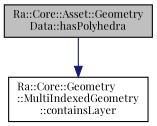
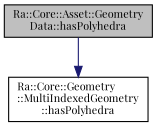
  digraph {
    rankdir=TB
    fontname="Playfair Display"
    node [color=black fontname="Playfair Display" fontsize=10 shape=record style=filled]
    n1 [fillcolor=grey75 fontcolor=black height=0.2 label="Ra::Core::Asset::Geometry\lData::hasPolyhedra" width=0.4]
-   n2 [fillcolor=white height=0.2 label="Ra::Core::Geometry\l::MultiIndexedGeometry\l::containsLayer" width=0.4]
+   n2 [fillcolor=white height=0.2 label="Ra::Core::Geometry\l::MultiIndexedGeometry\l::hasPolyhedra" width=0.4]
    n1 -> n2 [color=midnightblue fontname="Playfair Display" fontsize=10 labelfontname=Helvetica labelfontsize=10 style=solid]
  }
